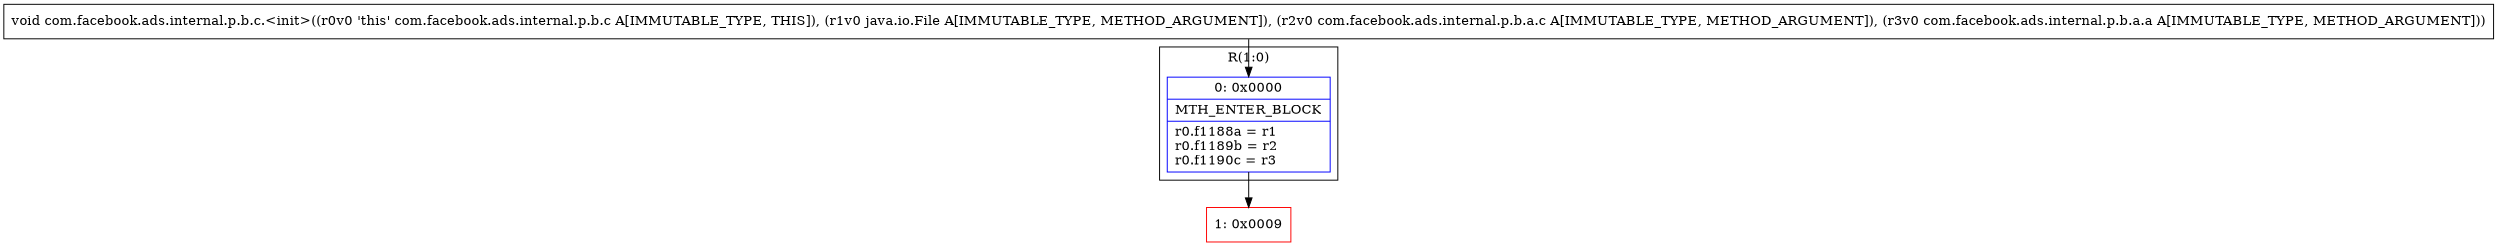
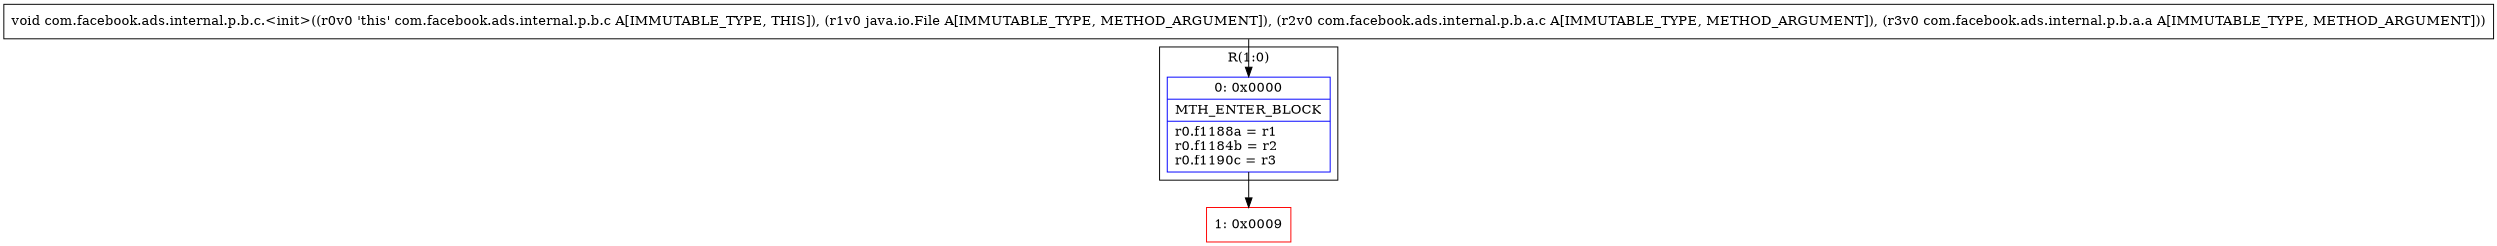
  digraph {
    node [shape=record]
-   n1 [color=blue label="{0\:\ 0x0000|MTH_ENTER_BLOCK\l|r0.f1188a = r1\lr0.f1189b = r2\lr0.f1190c = r3\l}"]
+   n1 [color=blue label="{0\:\ 0x0000|MTH_ENTER_BLOCK\l|r0.f1188a = r1\lr0.f1184b = r2\lr0.f1190c = r3\l}"]
    n2 [color=red label="{1\:\ 0x0009}"]
    n3 [label="{void com.facebook.ads.internal.p.b.c.\<init\>((r0v0 'this' com.facebook.ads.internal.p.b.c A[IMMUTABLE_TYPE, THIS]), (r1v0 java.io.File A[IMMUTABLE_TYPE, METHOD_ARGUMENT]), (r2v0 com.facebook.ads.internal.p.b.a.c A[IMMUTABLE_TYPE, METHOD_ARGUMENT]), (r3v0 com.facebook.ads.internal.p.b.a.a A[IMMUTABLE_TYPE, METHOD_ARGUMENT])) }"]
    subgraph cluster_1 {
      label="R(1:0)"
      n1
    }
    n1 -> n2
    n3 -> n1
  }
